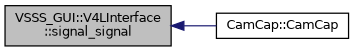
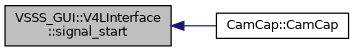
  digraph {
    rankdir=LR
    node [color=black fontname=Helvetica fontsize=10 shape=record style=filled]
-   n1 [fillcolor=grey75 fontcolor=black height=0.2 label="VSSS_GUI::V4LInterface\l::signal_signal" width=0.4]
+   n1 [fillcolor=grey75 fontcolor=black height=0.2 label="VSSS_GUI::V4LInterface\l::signal_start" width=0.4]
    n2 [fillcolor=white height=0.2 label="CamCap::CamCap" width=0.4]
    n1 -> n2 [color=midnightblue dir=back fontname=Helvetica fontsize=10 labelfontname=Helvetica labelfontsize=10 style=solid]
  }
